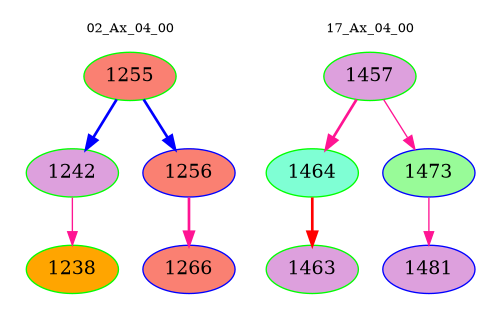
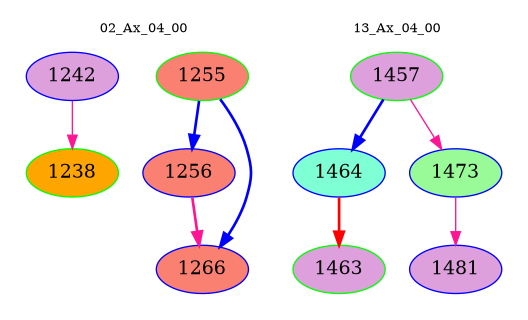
  digraph {
    node [color=blue fillcolor=plum style=filled]
    edge [color=deeppink style=bold]
    n1 [color=green fillcolor=salmon label=1255]
-   n2 [color=green label=1242]
+   n2 [label=1242]
    n3 [fillcolor=salmon label=1256]
    n4 [color=green fillcolor=orange label=1238]
    n5 [fillcolor=salmon label=1266]
    n6 [color=green label=1457]
-   n7 [color=green fillcolor=aquamarine label=1464]
+   n7 [fillcolor=aquamarine label=1464]
    n8 [fillcolor=palegreen label=1473]
    n9 [color=green label=1463]
    n10 [label=1481]
    subgraph cluster_1 {
      color=white
      fontsize=10
      label="02_Ax_04_00"
      n1
      n2
      n3
      n4
      n5
    }
    subgraph cluster_2 {
      color=white
      fontsize=10
-     label="17_Ax_04_00"
+     label="13_Ax_04_00"
      n6
      n7
      n8
      n9
      n10
    }
-   n1 -> n2 [color=blue]
+   n1 -> n5 [color=blue]
    n1 -> n3 [color=blue]
    n2 -> n4 [style=solid]
    n3 -> n5
-   n6 -> n7
+   n6 -> n7 [color=blue]
    n6 -> n8 [style=solid]
    n7 -> n9 [color=red]
    n8 -> n10 [style=solid]
  }
